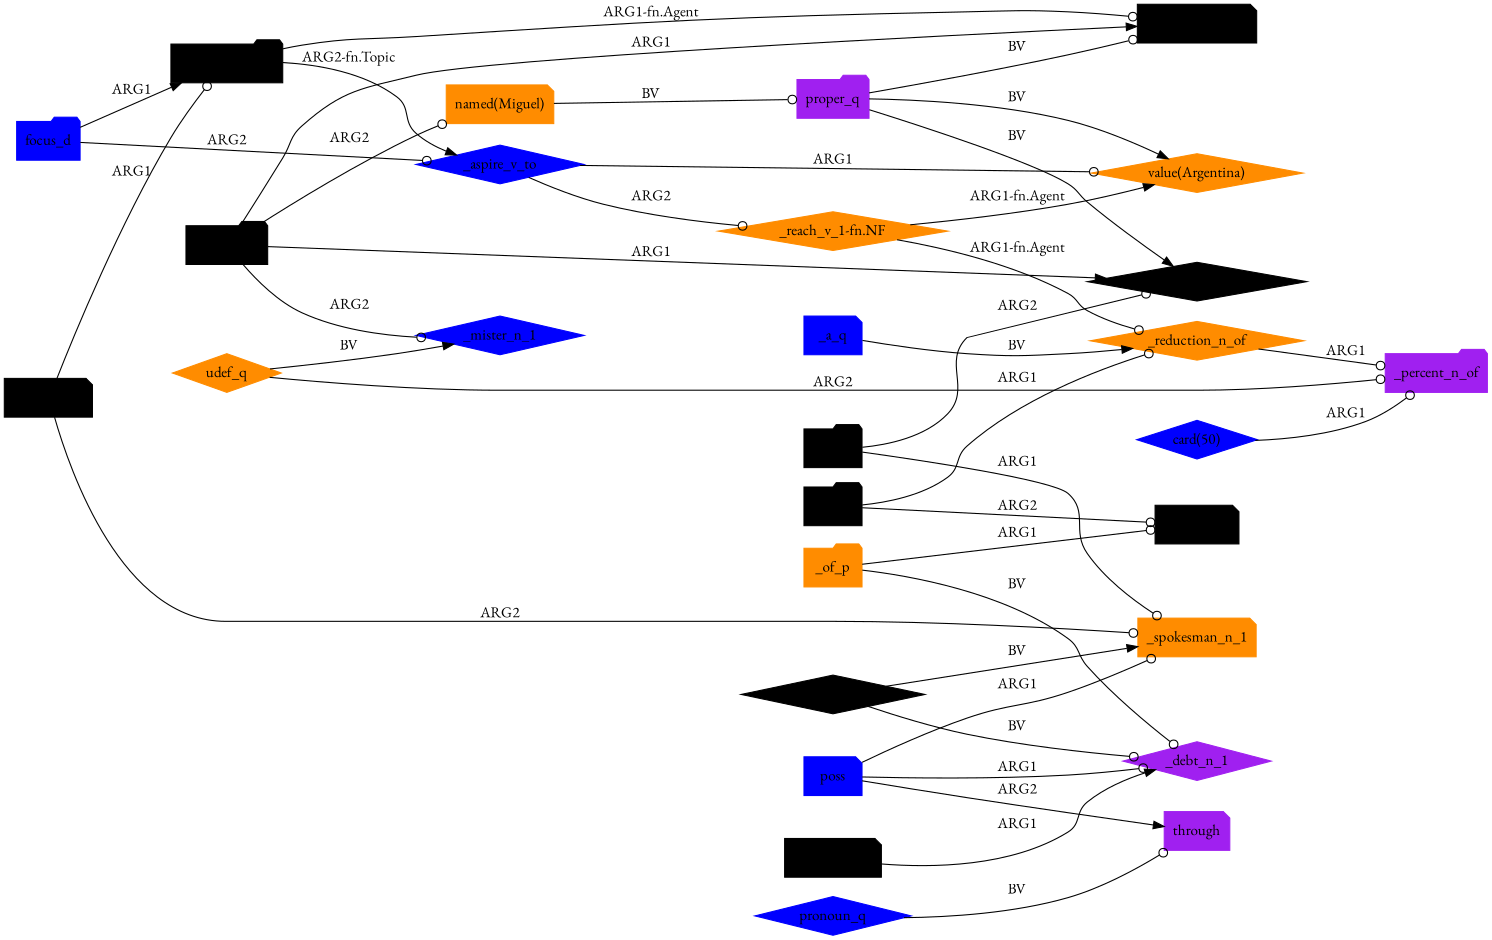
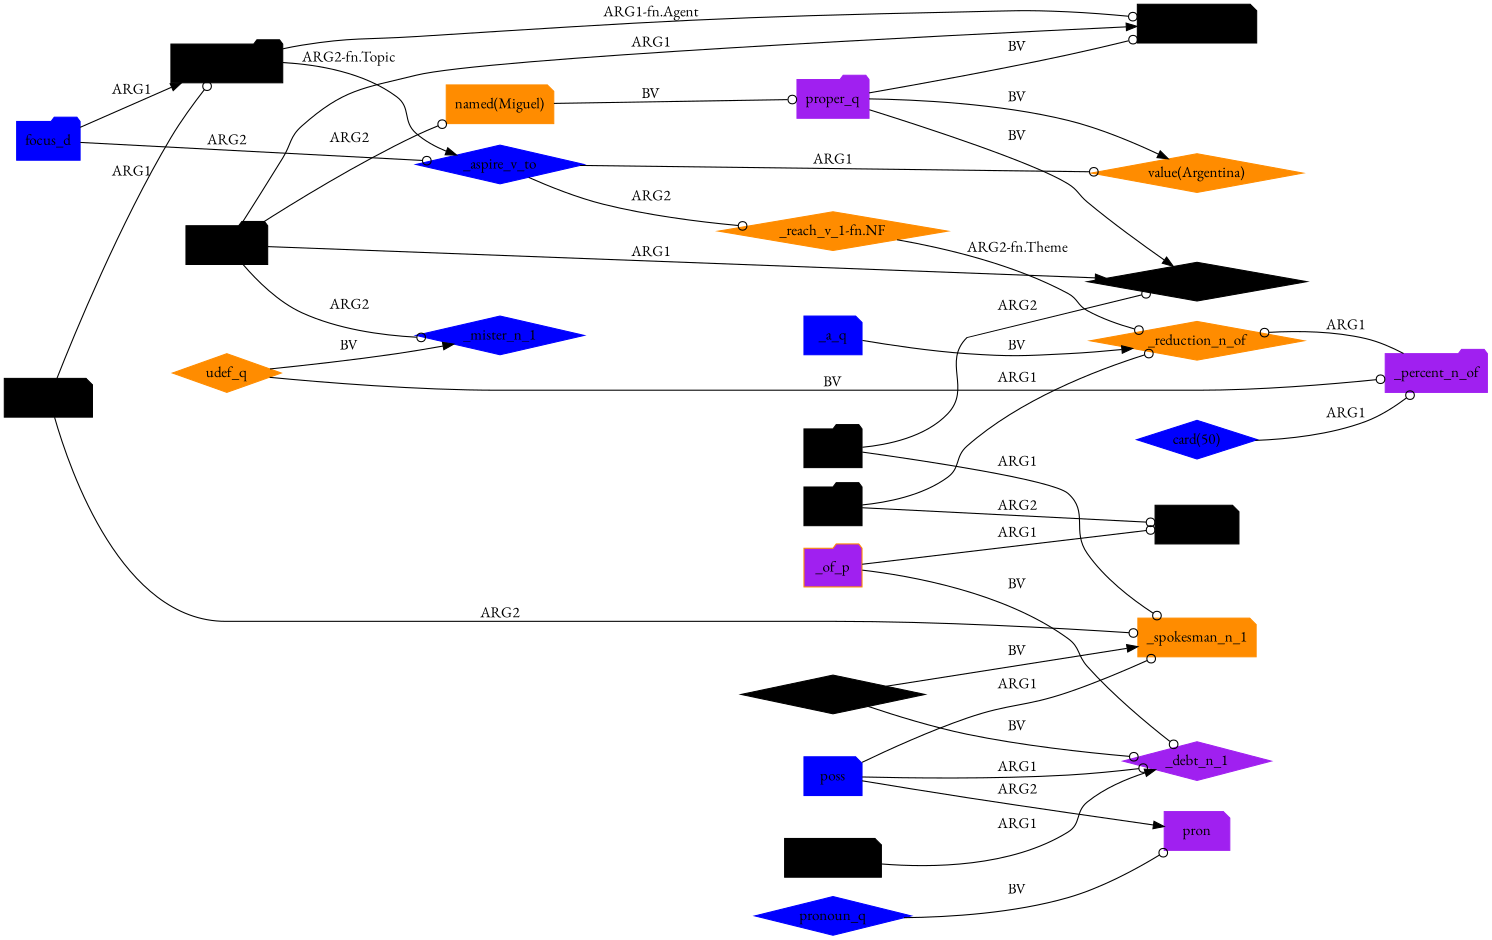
  digraph {
    fontname="EB Garamond"
    rankdir=LR
    node [color=black fontname="EB Garamond" shape=diamond style=filled]
    edge [arrowhead=odot fontname="EB Garamond"]
    appos [shape=folder]
    "named(Alurralde)"
    _spokesman_n_1 [color=darkorange shape=note]
    compound [shape=folder]
    "named(Rapanelli)" [shape=note]
    _mister_n_1 [color=blue]
    "named(Miguel)" [color=darkorange shape=note]
    proper_q [color=purple shape=folder]
    n9 [color=darkorange label="value(Argentina)"]
    poss [color=blue shape=note]
-   pron [color=purple shape=note label=through]
+   pron [color=purple shape=note]
    _debt_n_1 [color=purple]
    _a_q [color=blue shape=note]
    _reduction_n_of [color=darkorange]
    _percent_n_of [color=purple shape=folder]
    _through_p [shape=note]
    "_say_v_to-fn.IN" [shape=folder]
    _aspire_v_to [color=blue]
    _in_p [shape=folder]
    _value_n_1 [shape=note]
-   _of_p [color=darkorange shape=folder]
+   _of_p [color=darkorange shape=folder fillcolor=purple]
    udef_q [color=darkorange]
    focus_d [color=blue shape=folder]
    "_reach_v_1-fn.NF" [color=darkorange]
    def_explicit_q
    pronoun_q [color=blue]
    "card(50)" [color=blue]
    _external_a_1 [shape=note]
    appos -> "named(Alurralde)" [label=ARG2]
    appos -> _spokesman_n_1 [label=ARG1]
    compound -> "named(Alurralde)" [arrowhead=normal label=ARG1]
    compound -> "named(Rapanelli)" [arrowhead=normal label=ARG1]
    compound -> _mister_n_1 [label=ARG2]
    compound -> "named(Miguel)" [label=ARG2]
    "named(Miguel)" -> proper_q [label=BV]
    proper_q -> "named(Alurralde)" [arrowhead=normal label=BV]
    proper_q -> "named(Rapanelli)" [label=BV]
    proper_q -> n9 [arrowhead=normal label=BV]
    poss -> _spokesman_n_1 [label=ARG1]
    poss -> pron [arrowhead=normal label=ARG2]
    poss -> _debt_n_1 [label=ARG1]
    _a_q -> _reduction_n_of [arrowhead=normal label=BV]
-   _reduction_n_of -> _percent_n_of [label=ARG1]
+   _percent_n_of -> _reduction_n_of [label=ARG1]
    _through_p -> _spokesman_n_1 [label=ARG2]
    _through_p -> "_say_v_to-fn.IN" [label=ARG1]
    "_say_v_to-fn.IN" -> "named(Rapanelli)" [label="ARG1-fn.Agent"]
    "_say_v_to-fn.IN" -> _aspire_v_to [arrowhead=normal label="ARG2-fn.Topic"]
    _aspire_v_to -> n9 [label=ARG1]
    _aspire_v_to -> "_reach_v_1-fn.NF" [label=ARG2]
    _in_p -> _reduction_n_of [label=ARG1]
    _in_p -> _value_n_1 [label=ARG2]
    _of_p -> _debt_n_1 [label=BV]
    _of_p -> _value_n_1 [label=ARG1]
    udef_q -> _mister_n_1 [arrowhead=normal label=BV]
-   udef_q -> _percent_n_of [label=ARG2]
+   udef_q -> _percent_n_of [label=BV]
    focus_d -> "_say_v_to-fn.IN" [arrowhead=normal label=ARG1]
    focus_d -> _aspire_v_to [label=ARG2]
-   "_reach_v_1-fn.NF" -> n9 [arrowhead=normal label="ARG1-fn.Agent"]
-   "_reach_v_1-fn.NF" -> _reduction_n_of [label="ARG1-fn.Agent"]
+   "_reach_v_1-fn.NF" -> _reduction_n_of [label="ARG2-fn.Theme"]
    def_explicit_q -> _spokesman_n_1 [arrowhead=normal label=BV]
    def_explicit_q -> _debt_n_1 [label=BV]
    pronoun_q -> pron [label=BV]
    "card(50)" -> _percent_n_of [label=ARG1]
    _external_a_1 -> _debt_n_1 [arrowhead=normal label=ARG1]
  }
